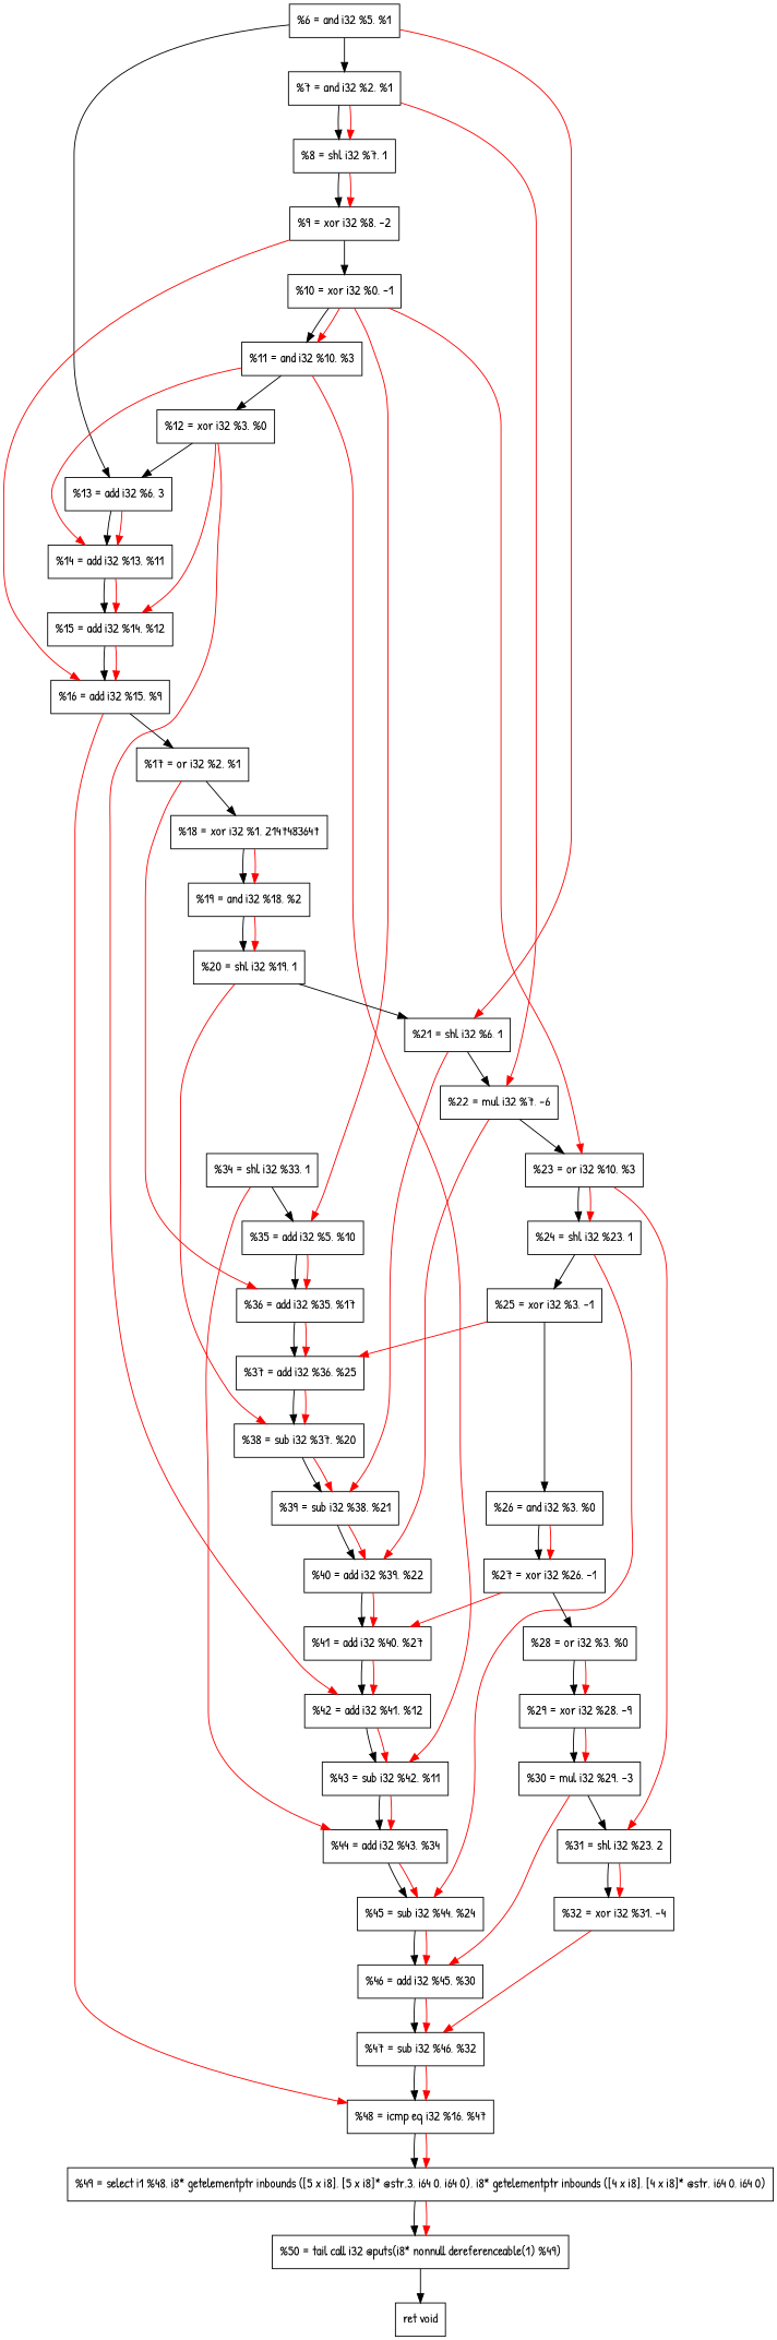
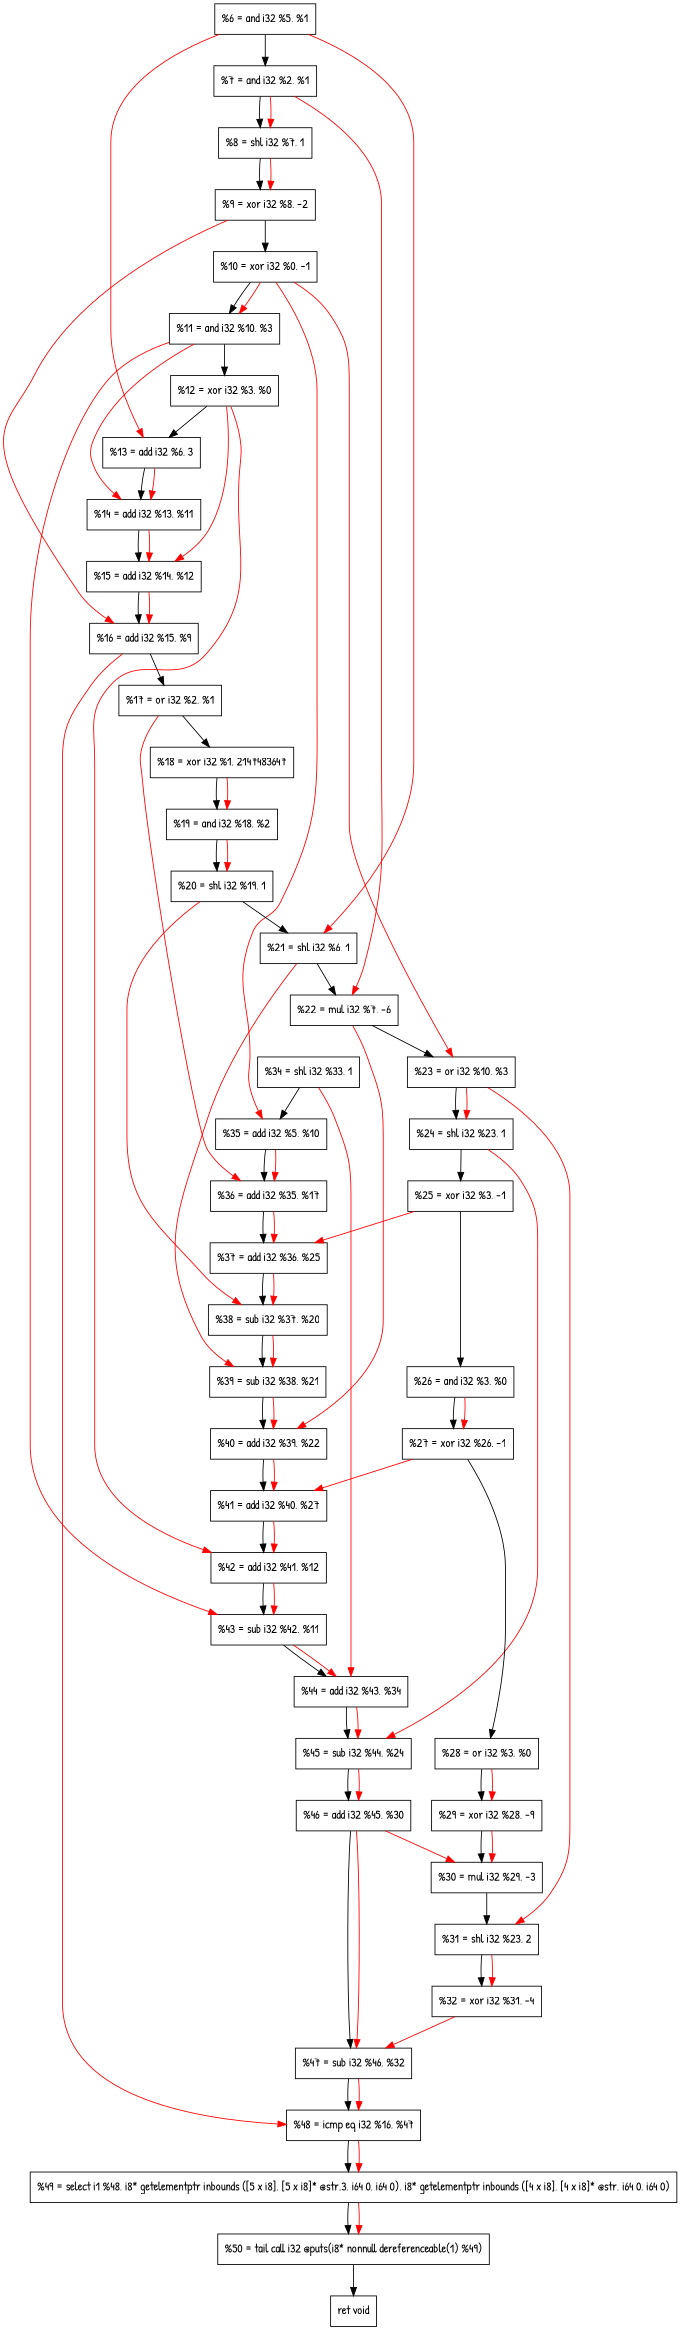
  digraph {
    fontname="Patrick Hand"
    node [fontname="Patrick Hand" shape=record]
    edge [fontname="Patrick Hand" color=red]
    n1 [label="  %6 = and i32 %5, %1"]
    n2 [label="  %7 = and i32 %2, %1"]
    n3 [label="  %13 = add i32 %6, 3"]
    n4 [label="  %21 = shl i32 %6, 1"]
    n5 [label="  %35 = add i32 %5, %10"]
    n6 [label="  %36 = add i32 %35, %17"]
    n7 [label="  %8 = shl i32 %7, 1"]
    n8 [label="  %22 = mul i32 %7, -6"]
    n9 [label="  %14 = add i32 %13, %11"]
    n10 [label="  %39 = sub i32 %38, %21"]
    n11 [label="  %9 = xor i32 %8, -2"]
    n12 [label="  %23 = or i32 %10, %3"]
    n13 [label="  %40 = add i32 %39, %22"]
    n14 [label="  %10 = xor i32 %0, -1"]
    n15 [label="  %16 = add i32 %15, %9"]
    n16 [label="  %11 = and i32 %10, %3"]
    n17 [label="  %17 = or i32 %2, %1"]
    n18 [label="  %48 = icmp eq i32 %16, %47"]
    n19 [label="  %12 = xor i32 %3, %0"]
    n20 [label="  %43 = sub i32 %42, %11"]
    n21 [label="  %24 = shl i32 %23, 1"]
    n22 [label="  %31 = shl i32 %23, 2"]
    n23 [label="  %15 = add i32 %14, %12"]
    n24 [label="  %42 = add i32 %41, %12"]
    n25 [label="  %44 = add i32 %43, %34"]
    n26 [label="  %18 = xor i32 %1, 2147483647"]
    n27 [label="  %49 = select i1 %48, i8* getelementptr inbounds ([5 x i8], [5 x i8]* @str.3, i64 0, i64 0), i8* getelementptr inbounds ([4 x i8], [4 x i8]* @str, i64 0, i64 0)"]
    n28 [label="  %19 = and i32 %18, %2"]
    n29 [label="  %37 = add i32 %36, %25"]
    n30 [label="  %20 = shl i32 %19, 1"]
    n31 [label="  %38 = sub i32 %37, %20"]
    n32 [label="  %41 = add i32 %40, %27"]
    n33 [label="  %25 = xor i32 %3, -1"]
    n34 [label="  %45 = sub i32 %44, %24"]
    n35 [label="  %32 = xor i32 %31, -4"]
    n36 [label="  %26 = and i32 %3, %0"]
    n37 [label="  %46 = add i32 %45, %30"]
    n38 [label="  %27 = xor i32 %26, -1"]
    n39 [label="  %28 = or i32 %3, %0"]
    n40 [label="%29 = xor i32 %28, -9"]
    n41 [label="  %30 = mul i32 %29, -3"]
    n42 [label="  %47 = sub i32 %46, %32"]
    n43 [label="  %34 = shl i32 %33, 1"]
    n44 [label="  %50 = tail call i32 @puts(i8* nonnull dereferenceable(1) %49)"]
    n45 [label="  ret void"]
    n1 -> n2 [color=""]
-   n1 -> n3 [color=black]
+   n1 -> n3
    n1 -> n4
    n2 -> n7 [color=""]
    n2 -> n7
    n2 -> n8
    n3 -> n9 [color=""]
    n3 -> n9
    n4 -> n8 [color=""]
    n4 -> n10
    n5 -> n6 [color=""]
    n5 -> n6
    n6 -> n29 [color=""]
    n6 -> n29
    n7 -> n11 [color=""]
    n7 -> n11
    n8 -> n12 [color=""]
    n8 -> n13
    n9 -> n23 [color=""]
    n9 -> n23
    n10 -> n13 [color=""]
    n10 -> n13
    n11 -> n14 [color=""]
    n11 -> n15
    n12 -> n21 [color=""]
    n12 -> n21
    n12 -> n22
    n13 -> n32 [color=""]
    n13 -> n32
    n14 -> n5
    n14 -> n12
    n14 -> n16 [color=""]
    n14 -> n16
    n15 -> n17 [color=""]
    n15 -> n18
    n16 -> n9
    n16 -> n19 [color=""]
    n16 -> n20
    n17 -> n6
    n17 -> n26 [color=""]
    n18 -> n27 [color=""]
    n18 -> n27
    n19 -> n3 [color=""]
    n19 -> n23
    n19 -> n24
    n20 -> n25 [color=""]
    n20 -> n25
    n21 -> n33 [color=""]
    n21 -> n34
    n22 -> n35 [color=""]
    n22 -> n35
    n23 -> n15 [color=""]
    n23 -> n15
    n24 -> n20 [color=""]
    n24 -> n20
    n25 -> n34 [color=""]
    n25 -> n34
    n26 -> n28 [color=""]
    n26 -> n28
    n27 -> n44 [color=""]
    n27 -> n44
    n28 -> n30 [color=""]
    n28 -> n30
    n29 -> n31 [color=""]
    n29 -> n31
    n30 -> n4 [color=""]
    n30 -> n31
    n31 -> n10 [color=""]
    n31 -> n10
    n32 -> n24 [color=""]
    n32 -> n24
    n33 -> n29
    n33 -> n36 [color=""]
    n34 -> n37 [color=""]
    n34 -> n37
    n35 -> n42
    n36 -> n38 [color=""]
    n36 -> n38
    n37 -> n42 [color=""]
    n37 -> n42
    n38 -> n32
    n38 -> n39 [color=""]
    n39 -> n40 [color=""]
    n39 -> n40
    n40 -> n41 [color=""]
    n40 -> n41
    n41 -> n22 [color=""]
-   n41 -> n37
+   n37 -> n41
    n42 -> n18 [color=""]
    n42 -> n18
    n43 -> n5 [color=""]
    n43 -> n25
    n44 -> n45 [color=""]
  }
